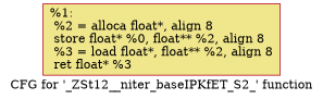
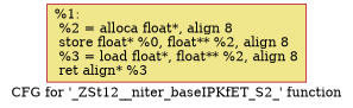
  digraph {
    label="CFG for '_ZSt12__niter_baseIPKfET_S2_' function"
    rankdir=LR
    fontname="DejaVu Serif"
-   n1 [color="#b70d28ff" fillcolor=khaki label="{%1:\l  %2 = alloca float*, align 8\l  store float* %0, float** %2, align 8\l  %3 = load float*, float** %2, align 8\l  ret float* %3\l}" shape=record style=filled fontname="DejaVu Serif"]
+   n1 [color="#b70d28ff" fillcolor=khaki label="{%1:\l  %2 = alloca float*, align 8\l  store float* %0, float** %2, align 8\l  %3 = load float*, float** %2, align 8\l  ret align* %3\l}" shape=record style=filled fontname="DejaVu Serif"]
  }
